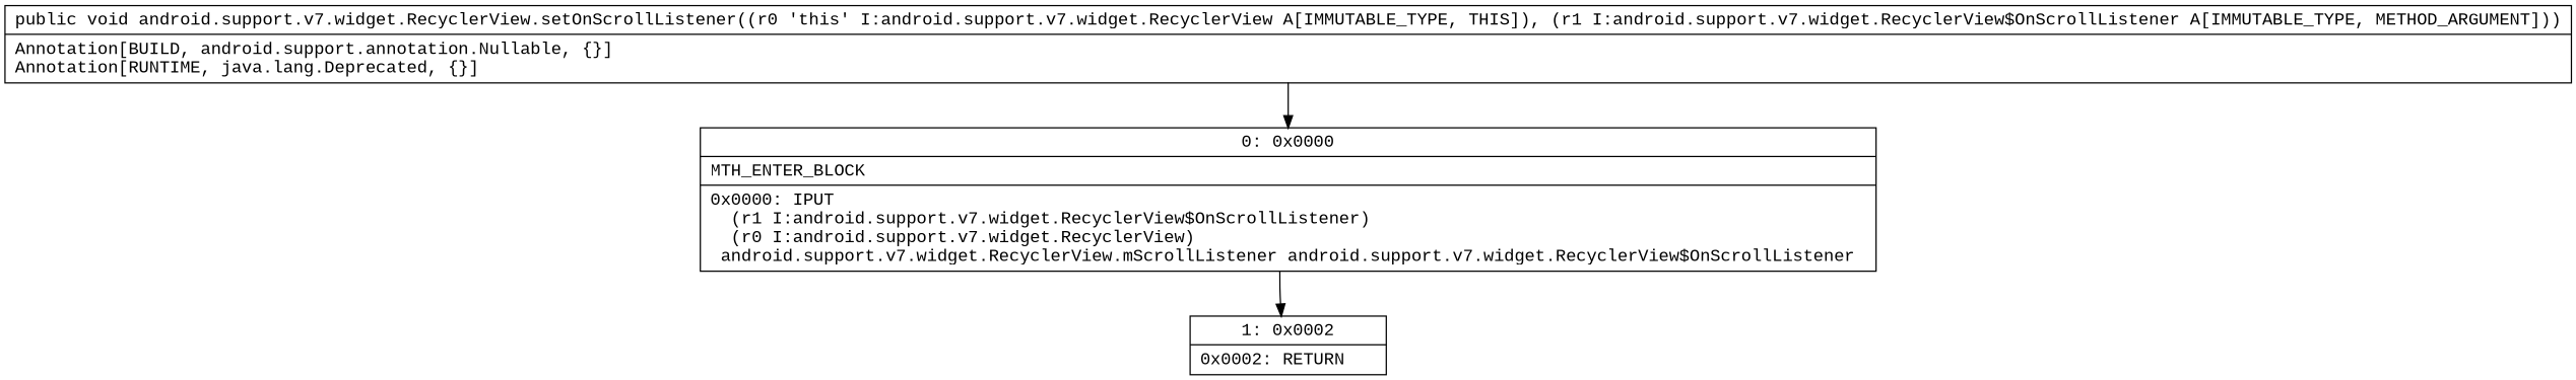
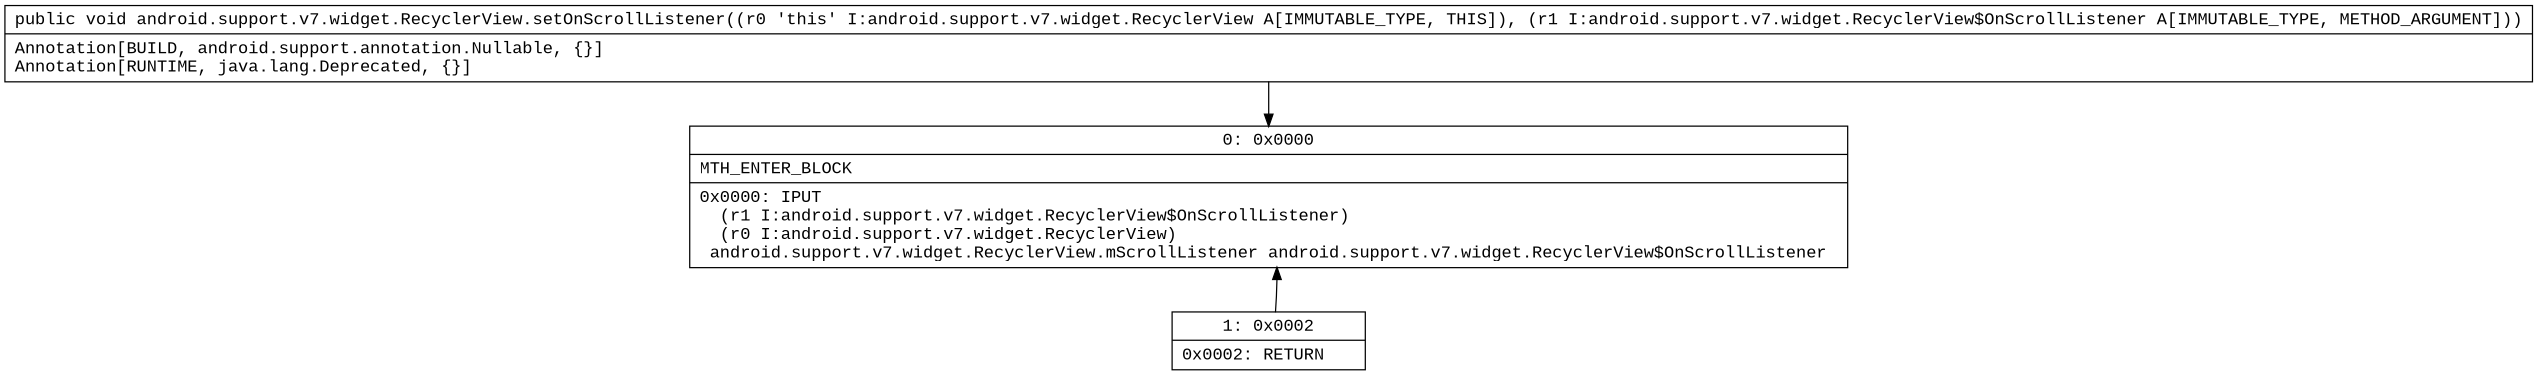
  digraph {
    fontname="Liberation Mono"
    node [shape=record fontname="Liberation Mono"]
    edge [fontname="Liberation Mono"]
    n1 [label="{0\:\ 0x0000|MTH_ENTER_BLOCK\l|0x0000: IPUT  \l  (r1 I:android.support.v7.widget.RecyclerView$OnScrollListener)\l  (r0 I:android.support.v7.widget.RecyclerView)\l android.support.v7.widget.RecyclerView.mScrollListener android.support.v7.widget.RecyclerView$OnScrollListener \l}"]
    n2 [label="{1\:\ 0x0002|0x0002: RETURN   \l}"]
    n3 [label="{public void android.support.v7.widget.RecyclerView.setOnScrollListener((r0 'this' I:android.support.v7.widget.RecyclerView A[IMMUTABLE_TYPE, THIS]), (r1 I:android.support.v7.widget.RecyclerView$OnScrollListener A[IMMUTABLE_TYPE, METHOD_ARGUMENT]))  | Annotation[BUILD, android.support.annotation.Nullable, \{\}]\lAnnotation[RUNTIME, java.lang.Deprecated, \{\}]\l}"]
-   n1 -> n2
+   n2 -> n1
    n3 -> n1
  }
